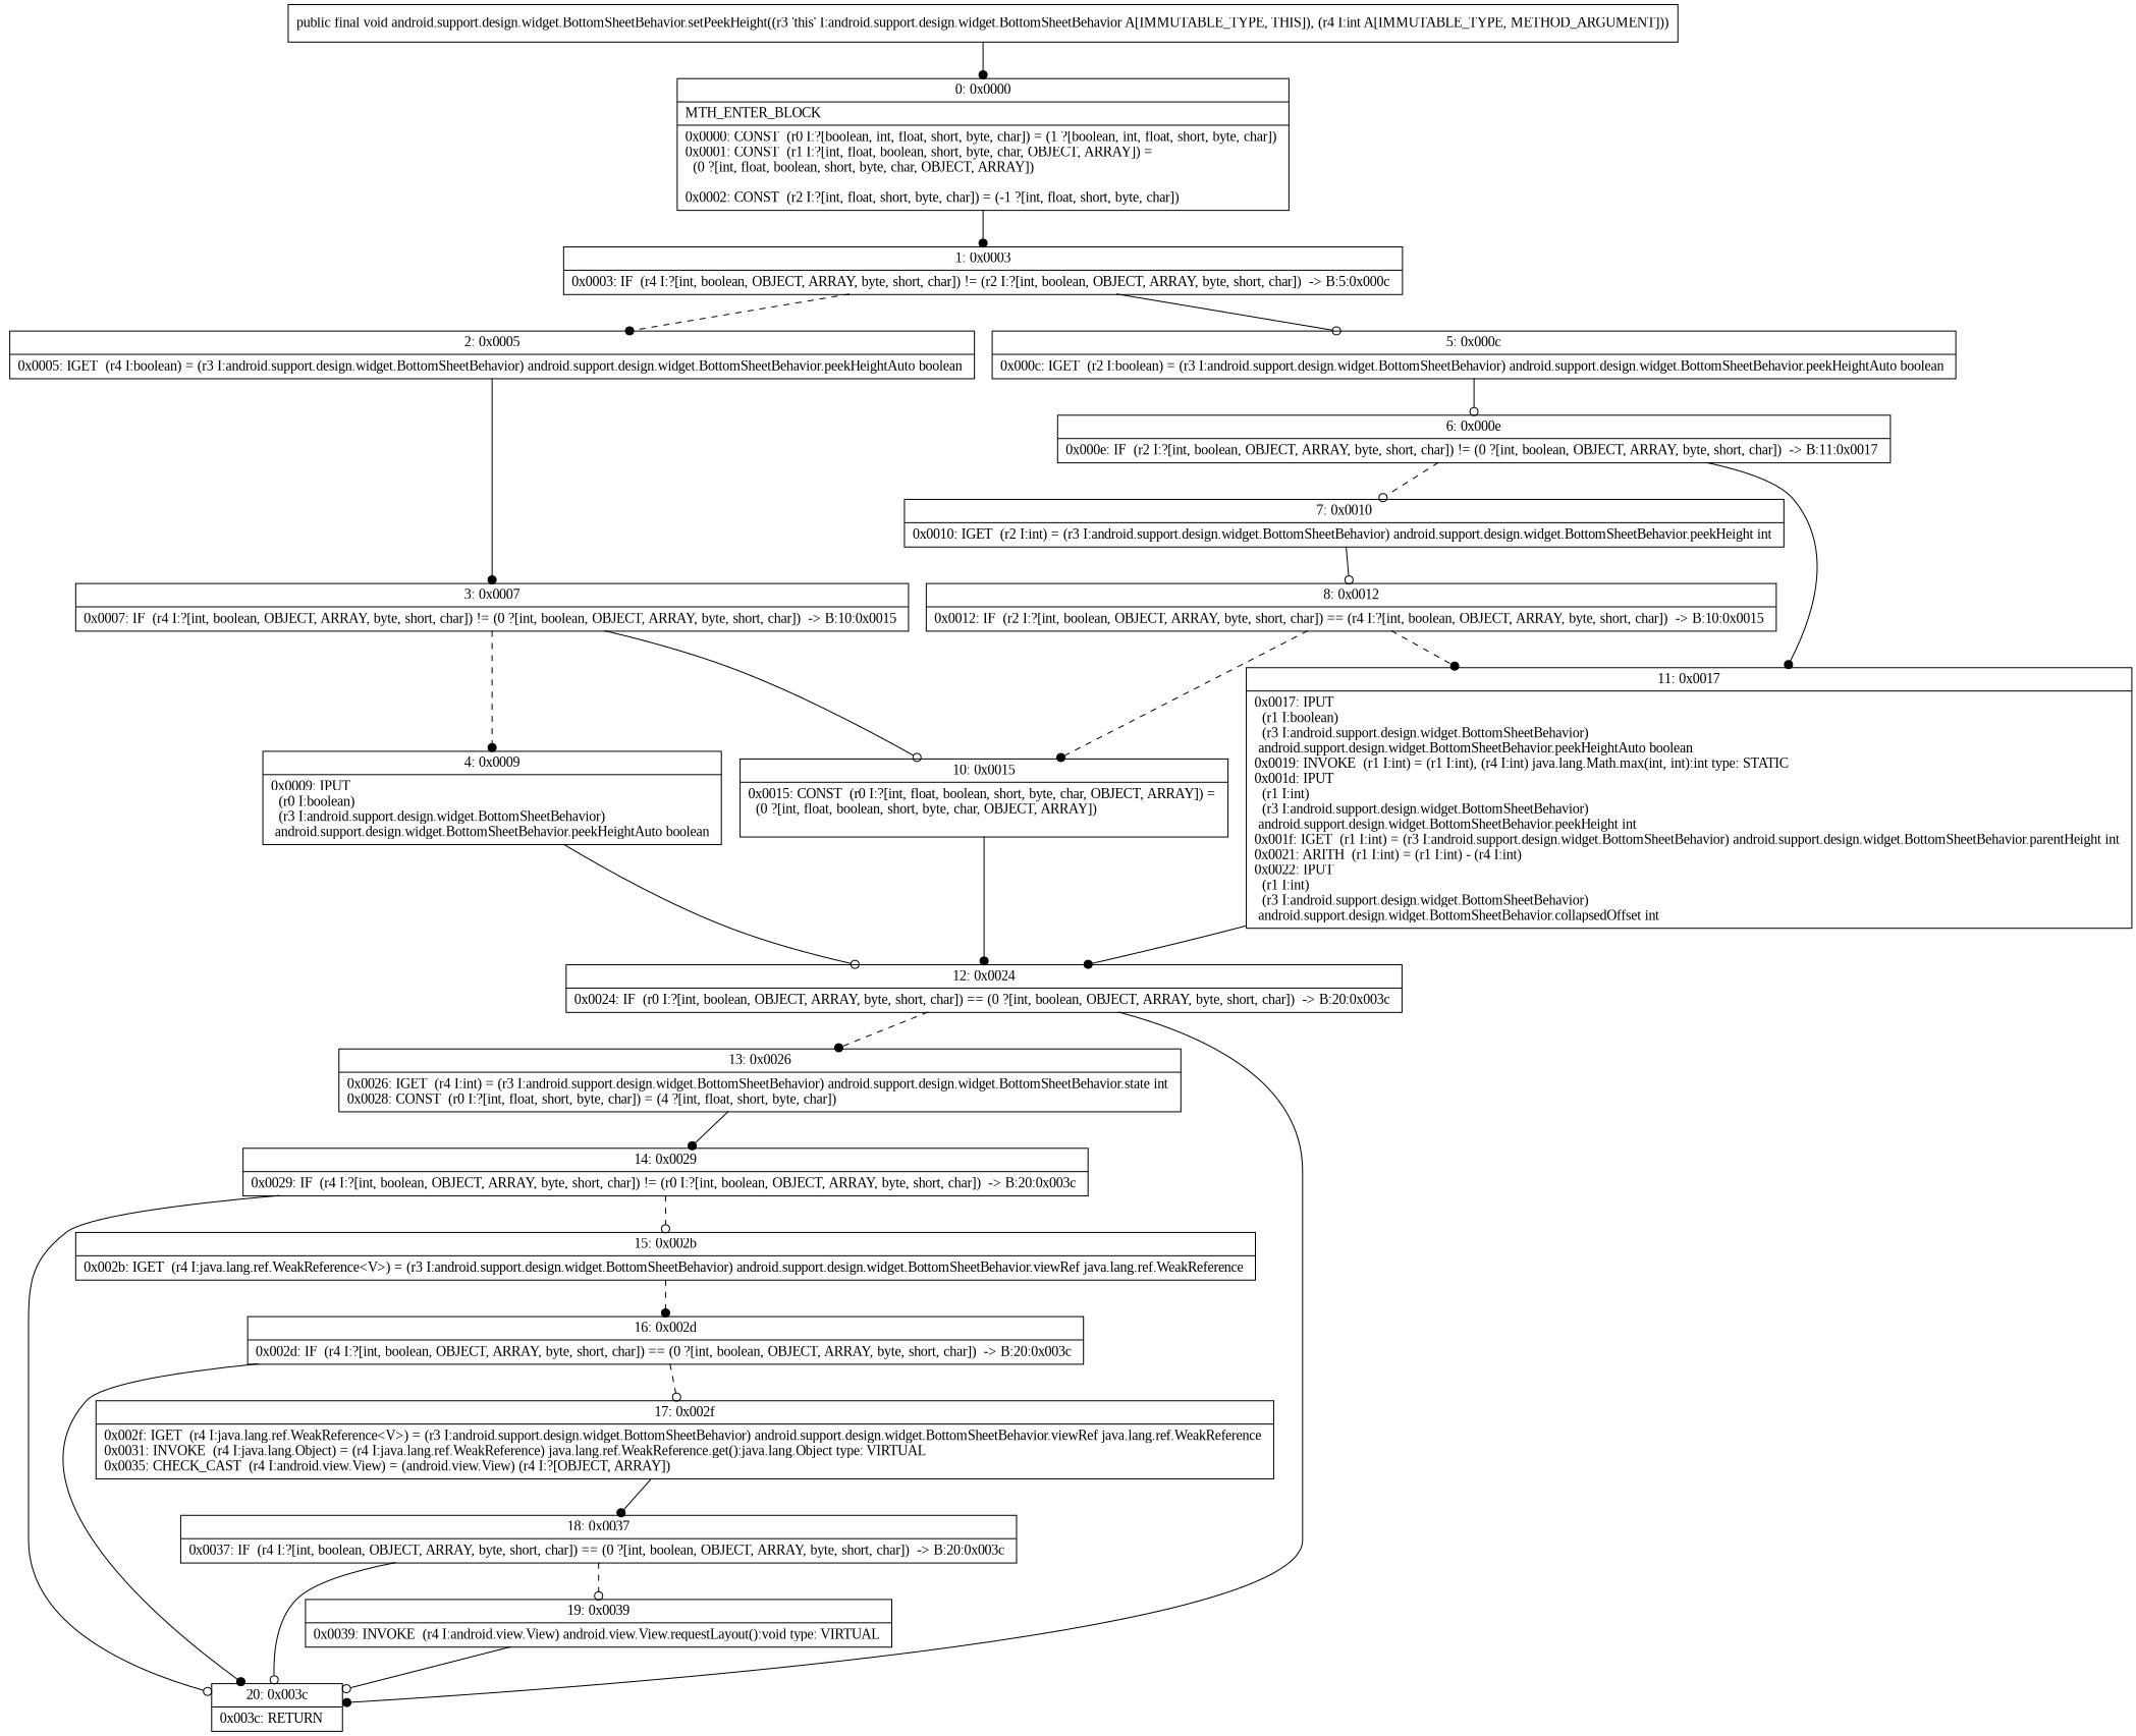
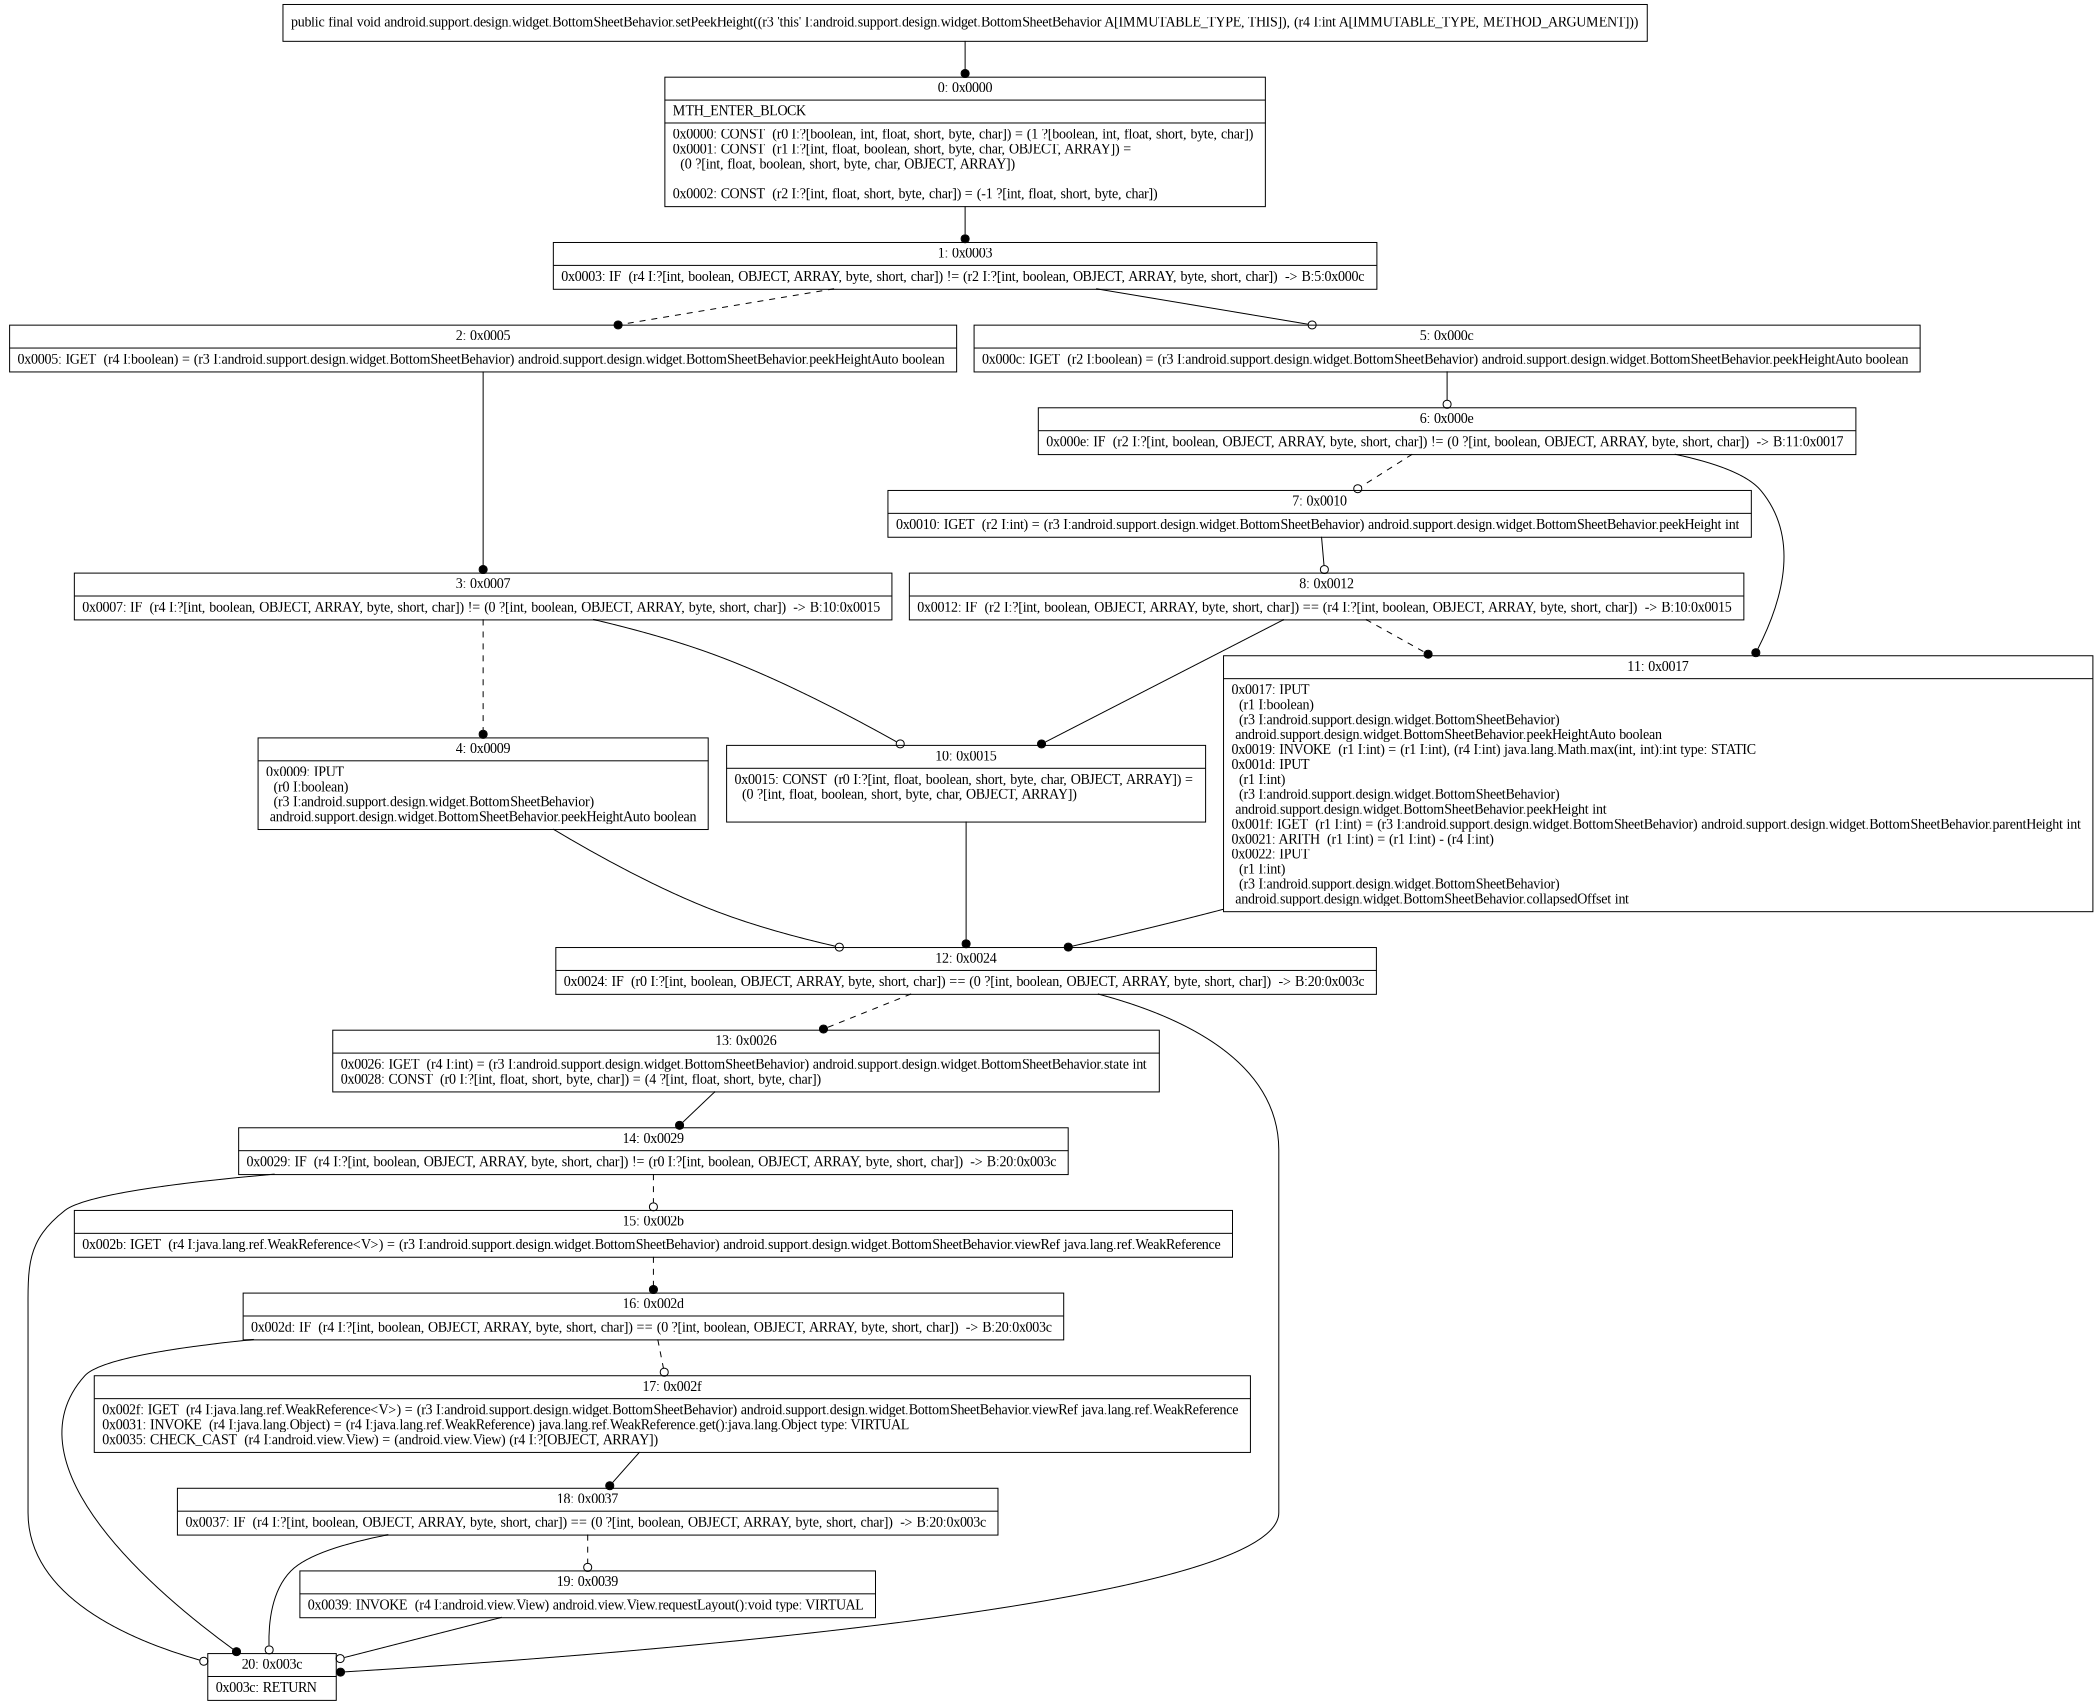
  digraph {
    fontname="Liberation Serif"
    node [fontname="Liberation Serif" shape=record]
    edge [arrowhead=dot fontname="Liberation Serif"]
    n1 [label="{0\:\ 0x0000|MTH_ENTER_BLOCK\l|0x0000: CONST  (r0 I:?[boolean, int, float, short, byte, char]) = (1 ?[boolean, int, float, short, byte, char]) \l0x0001: CONST  (r1 I:?[int, float, boolean, short, byte, char, OBJECT, ARRAY]) = \l  (0 ?[int, float, boolean, short, byte, char, OBJECT, ARRAY])\l \l0x0002: CONST  (r2 I:?[int, float, short, byte, char]) = (\-1 ?[int, float, short, byte, char]) \l}"]
    n2 [label="{1\:\ 0x0003|0x0003: IF  (r4 I:?[int, boolean, OBJECT, ARRAY, byte, short, char]) != (r2 I:?[int, boolean, OBJECT, ARRAY, byte, short, char])  \-\> B:5:0x000c \l}"]
    n3 [label="{2\:\ 0x0005|0x0005: IGET  (r4 I:boolean) = (r3 I:android.support.design.widget.BottomSheetBehavior) android.support.design.widget.BottomSheetBehavior.peekHeightAuto boolean \l}"]
    n4 [label="{5\:\ 0x000c|0x000c: IGET  (r2 I:boolean) = (r3 I:android.support.design.widget.BottomSheetBehavior) android.support.design.widget.BottomSheetBehavior.peekHeightAuto boolean \l}"]
    n5 [label="{3\:\ 0x0007|0x0007: IF  (r4 I:?[int, boolean, OBJECT, ARRAY, byte, short, char]) != (0 ?[int, boolean, OBJECT, ARRAY, byte, short, char])  \-\> B:10:0x0015 \l}"]
    n6 [label="{6\:\ 0x000e|0x000e: IF  (r2 I:?[int, boolean, OBJECT, ARRAY, byte, short, char]) != (0 ?[int, boolean, OBJECT, ARRAY, byte, short, char])  \-\> B:11:0x0017 \l}"]
    n7 [label="{4\:\ 0x0009|0x0009: IPUT  \l  (r0 I:boolean)\l  (r3 I:android.support.design.widget.BottomSheetBehavior)\l android.support.design.widget.BottomSheetBehavior.peekHeightAuto boolean \l}"]
    n8 [label="{10\:\ 0x0015|0x0015: CONST  (r0 I:?[int, float, boolean, short, byte, char, OBJECT, ARRAY]) = \l  (0 ?[int, float, boolean, short, byte, char, OBJECT, ARRAY])\l \l}"]
    n9 [label="{12\:\ 0x0024|0x0024: IF  (r0 I:?[int, boolean, OBJECT, ARRAY, byte, short, char]) == (0 ?[int, boolean, OBJECT, ARRAY, byte, short, char])  \-\> B:20:0x003c \l}"]
    n10 [label="{13\:\ 0x0026|0x0026: IGET  (r4 I:int) = (r3 I:android.support.design.widget.BottomSheetBehavior) android.support.design.widget.BottomSheetBehavior.state int \l0x0028: CONST  (r0 I:?[int, float, short, byte, char]) = (4 ?[int, float, short, byte, char]) \l}"]
    n11 [label="{20\:\ 0x003c|0x003c: RETURN   \l}"]
    n12 [label="{7\:\ 0x0010|0x0010: IGET  (r2 I:int) = (r3 I:android.support.design.widget.BottomSheetBehavior) android.support.design.widget.BottomSheetBehavior.peekHeight int \l}"]
    n13 [label="{11\:\ 0x0017|0x0017: IPUT  \l  (r1 I:boolean)\l  (r3 I:android.support.design.widget.BottomSheetBehavior)\l android.support.design.widget.BottomSheetBehavior.peekHeightAuto boolean \l0x0019: INVOKE  (r1 I:int) = (r1 I:int), (r4 I:int) java.lang.Math.max(int, int):int type: STATIC \l0x001d: IPUT  \l  (r1 I:int)\l  (r3 I:android.support.design.widget.BottomSheetBehavior)\l android.support.design.widget.BottomSheetBehavior.peekHeight int \l0x001f: IGET  (r1 I:int) = (r3 I:android.support.design.widget.BottomSheetBehavior) android.support.design.widget.BottomSheetBehavior.parentHeight int \l0x0021: ARITH  (r1 I:int) = (r1 I:int) \- (r4 I:int) \l0x0022: IPUT  \l  (r1 I:int)\l  (r3 I:android.support.design.widget.BottomSheetBehavior)\l android.support.design.widget.BottomSheetBehavior.collapsedOffset int \l}"]
    n14 [label="{8\:\ 0x0012|0x0012: IF  (r2 I:?[int, boolean, OBJECT, ARRAY, byte, short, char]) == (r4 I:?[int, boolean, OBJECT, ARRAY, byte, short, char])  \-\> B:10:0x0015 \l}"]
    n15 [label="{14\:\ 0x0029|0x0029: IF  (r4 I:?[int, boolean, OBJECT, ARRAY, byte, short, char]) != (r0 I:?[int, boolean, OBJECT, ARRAY, byte, short, char])  \-\> B:20:0x003c \l}"]
    n16 [label="{15\:\ 0x002b|0x002b: IGET  (r4 I:java.lang.ref.WeakReference\<V\>) = (r3 I:android.support.design.widget.BottomSheetBehavior) android.support.design.widget.BottomSheetBehavior.viewRef java.lang.ref.WeakReference \l}"]
    n17 [label="{16\:\ 0x002d|0x002d: IF  (r4 I:?[int, boolean, OBJECT, ARRAY, byte, short, char]) == (0 ?[int, boolean, OBJECT, ARRAY, byte, short, char])  \-\> B:20:0x003c \l}"]
    n18 [label="{17\:\ 0x002f|0x002f: IGET  (r4 I:java.lang.ref.WeakReference\<V\>) = (r3 I:android.support.design.widget.BottomSheetBehavior) android.support.design.widget.BottomSheetBehavior.viewRef java.lang.ref.WeakReference \l0x0031: INVOKE  (r4 I:java.lang.Object) = (r4 I:java.lang.ref.WeakReference) java.lang.ref.WeakReference.get():java.lang.Object type: VIRTUAL \l0x0035: CHECK_CAST  (r4 I:android.view.View) = (android.view.View) (r4 I:?[OBJECT, ARRAY]) \l}"]
    n19 [label="{18\:\ 0x0037|0x0037: IF  (r4 I:?[int, boolean, OBJECT, ARRAY, byte, short, char]) == (0 ?[int, boolean, OBJECT, ARRAY, byte, short, char])  \-\> B:20:0x003c \l}"]
    n20 [label="{19\:\ 0x0039|0x0039: INVOKE  (r4 I:android.view.View) android.view.View.requestLayout():void type: VIRTUAL \l}"]
    n21 [label="{public final void android.support.design.widget.BottomSheetBehavior.setPeekHeight((r3 'this' I:android.support.design.widget.BottomSheetBehavior A[IMMUTABLE_TYPE, THIS]), (r4 I:int A[IMMUTABLE_TYPE, METHOD_ARGUMENT])) }"]
    n1 -> n2
    n2 -> n3 [style=dashed]
    n2 -> n4 [arrowhead=odot]
    n3 -> n5
    n4 -> n6 [arrowhead=odot]
    n5 -> n7 [style=dashed]
    n5 -> n8 [arrowhead=odot]
    n6 -> n12 [arrowhead=odot style=dashed]
    n6 -> n13
    n7 -> n9 [arrowhead=odot]
    n8 -> n9
    n9 -> n10 [style=dashed]
    n9 -> n11
    n10 -> n15
    n12 -> n14 [arrowhead=odot]
    n13 -> n9
-   n14 -> n8 [style=dashed]
+   n14 -> n8
    n14 -> n13 [style=dashed]
    n15 -> n11 [arrowhead=odot]
    n15 -> n16 [arrowhead=odot style=dashed]
    n16 -> n17 [style=dashed]
    n17 -> n11
    n17 -> n18 [arrowhead=odot style=dashed]
    n18 -> n19
    n19 -> n11 [arrowhead=odot]
    n19 -> n20 [arrowhead=odot style=dashed]
    n20 -> n11 [arrowhead=odot]
    n21 -> n1
  }
